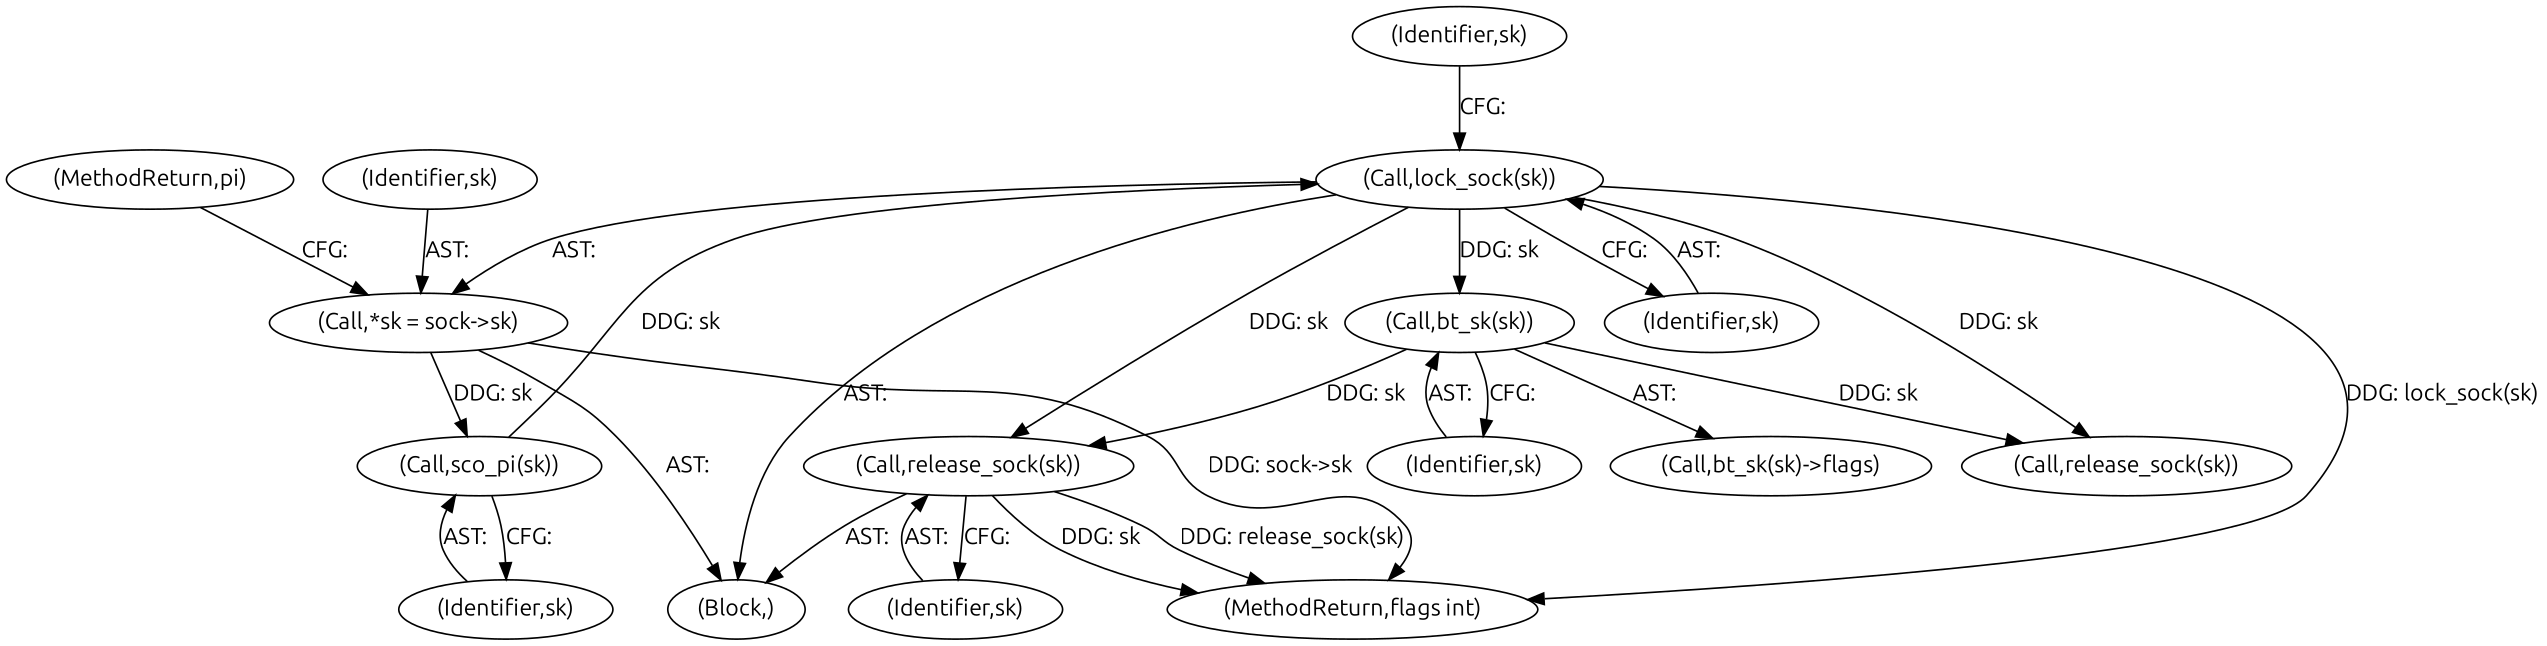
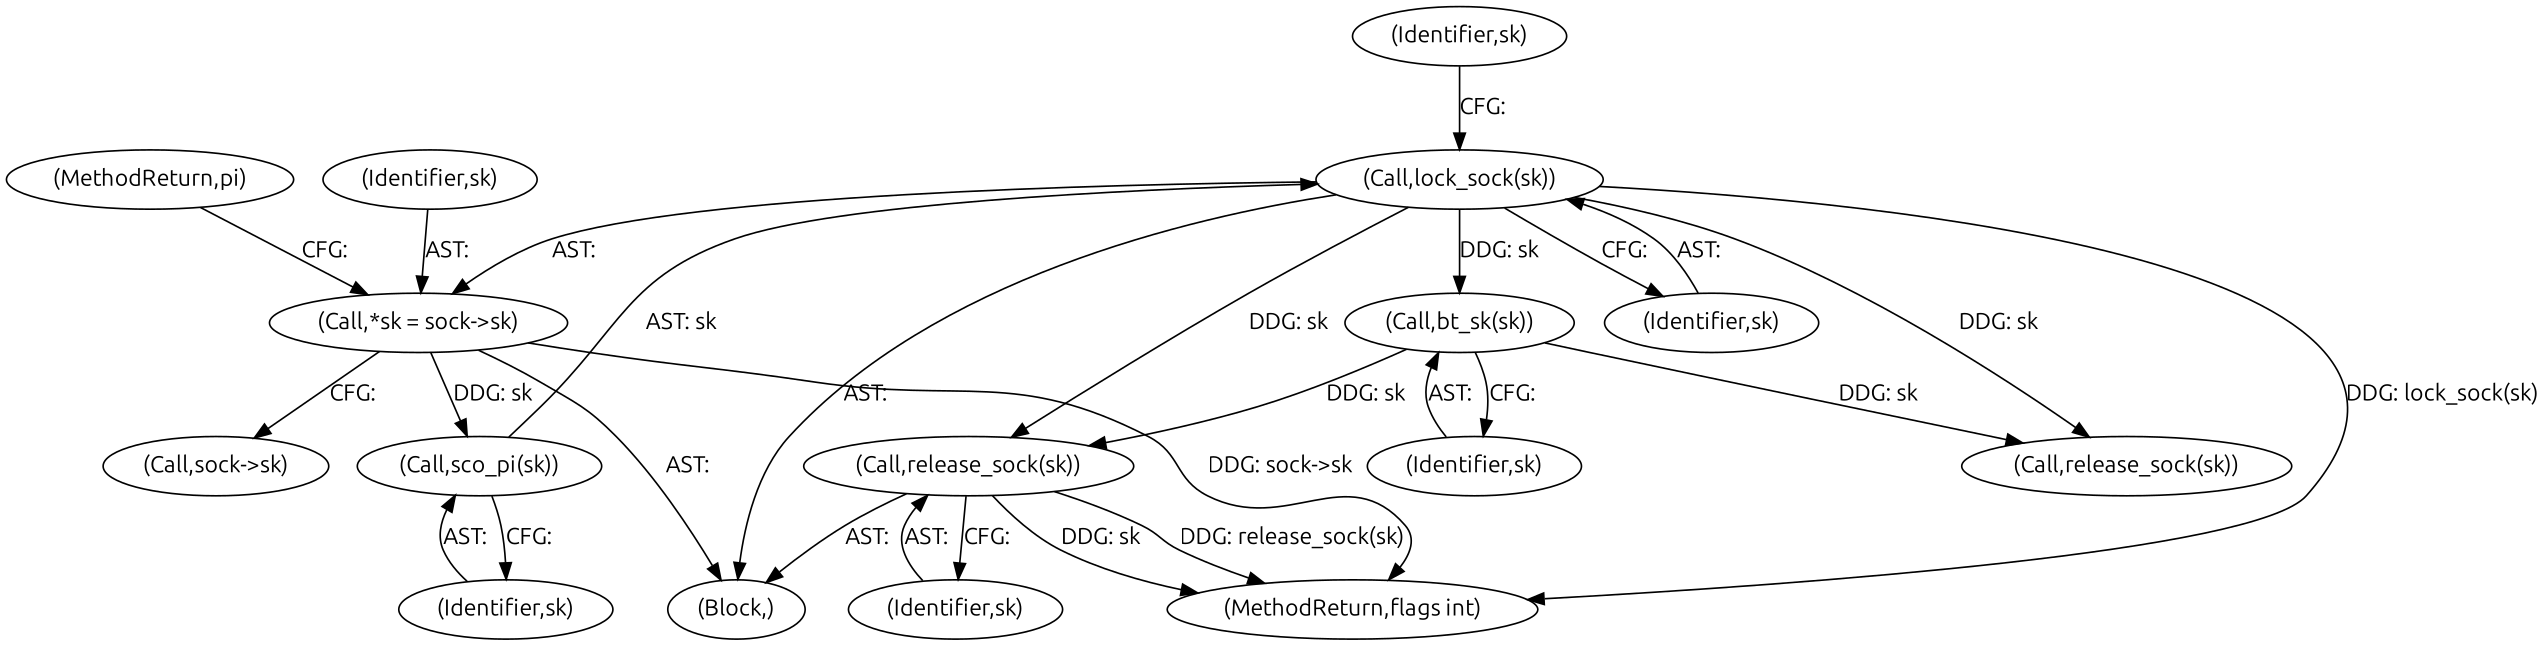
  digraph {
    fontname=Ubuntu
    node [fontname=Ubuntu]
    edge [fontname=Ubuntu]
    n1 [label="(Call,release_sock(sk))"]
    n2 [label="(Identifier,sk)"]
    n3 [label="(MethodReturn,flags int)"]
    n4 [label="(Block,)"]
    n5 [label="(Call,bt_sk(sk))"]
-   n6 [label="(Call,bt_sk(sk)->flags)"]
    n7 [label="(Identifier,sk)"]
    n8 [label="(Call,release_sock(sk))"]
    n9 [label="(Call,lock_sock(sk))"]
    n10 [label="(Identifier,sk)"]
    n11 [label="(Call,*sk = sock->sk)"]
    n12 [label="(Call,sco_pi(sk))"]
    n13 [label="(Identifier,sk)"]
+   n14 [label="(Call,sock->sk)"]
    n15 [label="(MethodReturn,pi)"]
    n16 [label="(Identifier,sk)"]
    n17 [label="(Identifier,sk)"]
    n1 -> n2 [label="CFG: "]
    n1 -> n3 [label="DDG: sk"]
    n1 -> n3 [label="DDG: release_sock(sk)"]
    n1 -> n4 [label="AST: "]
    n2 -> n1 [label="AST: "]
    n5 -> n1 [label="DDG: sk"]
-   n5 -> n6 [label="AST: "]
    n5 -> n7 [label="CFG: "]
    n5 -> n8 [label="DDG: sk"]
    n7 -> n5 [label="AST: "]
    n9 -> n1 [label="DDG: sk"]
    n9 -> n3 [label="DDG: lock_sock(sk)"]
    n9 -> n4 [label="AST: "]
    n9 -> n5 [label="DDG: sk"]
    n9 -> n8 [label="DDG: sk"]
    n9 -> n10 [label="CFG: "]
    n9 -> n11 [label="AST: "]
    n10 -> n9 [label="AST: "]
    n11 -> n3 [label="DDG: sock->sk"]
    n11 -> n4 [label="AST: "]
    n11 -> n12 [label="DDG: sk"]
-   n12 -> n9 [label="DDG: sk"]
+   n11 -> n14 [label="CFG: "]
+   n12 -> n9 [label="AST: sk"]
    n12 -> n13 [label="CFG: "]
    n13 -> n12 [label="AST: "]
    n15 -> n11 [label="CFG: "]
    n16 -> n9 [label="CFG: "]
    n17 -> n11 [label="AST: "]
  }
